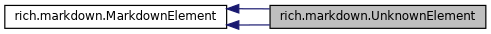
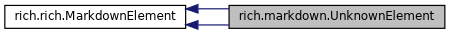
  digraph {
    rankdir=LR
    node [color=black fontname=Helvetica fontsize=10 shape=record style=filled]
    edge [color=midnightblue dir=back fontname=Helvetica fontsize=10 labelfontname=Helvetica labelfontsize=10 style=solid]
    n1 [fillcolor=grey75 fontcolor=black height=0.2 label="rich.markdown.UnknownElement" width=0.4]
-   n2 [fillcolor=white height=0.2 label="rich.markdown.MarkdownElement" width=0.4]
+   n2 [fillcolor=white height=0.2 label="rich.rich.MarkdownElement" width=0.4]
    n2 -> n1
    n2 -> n1
  }
